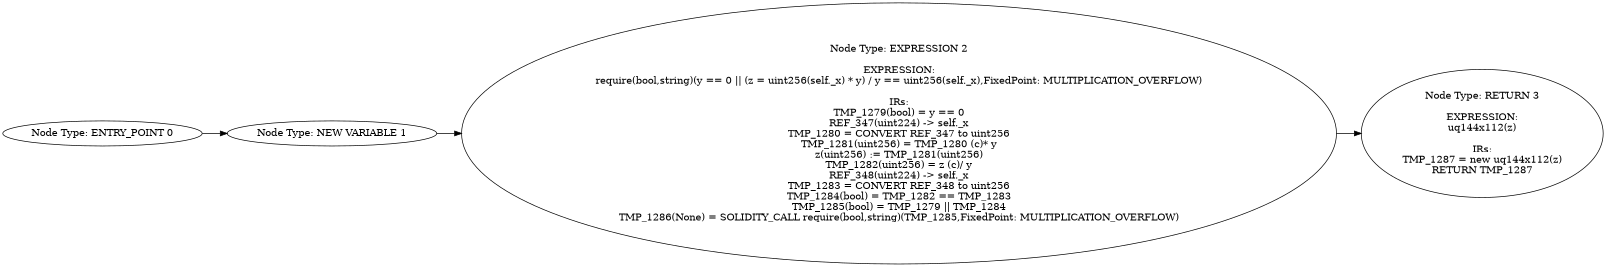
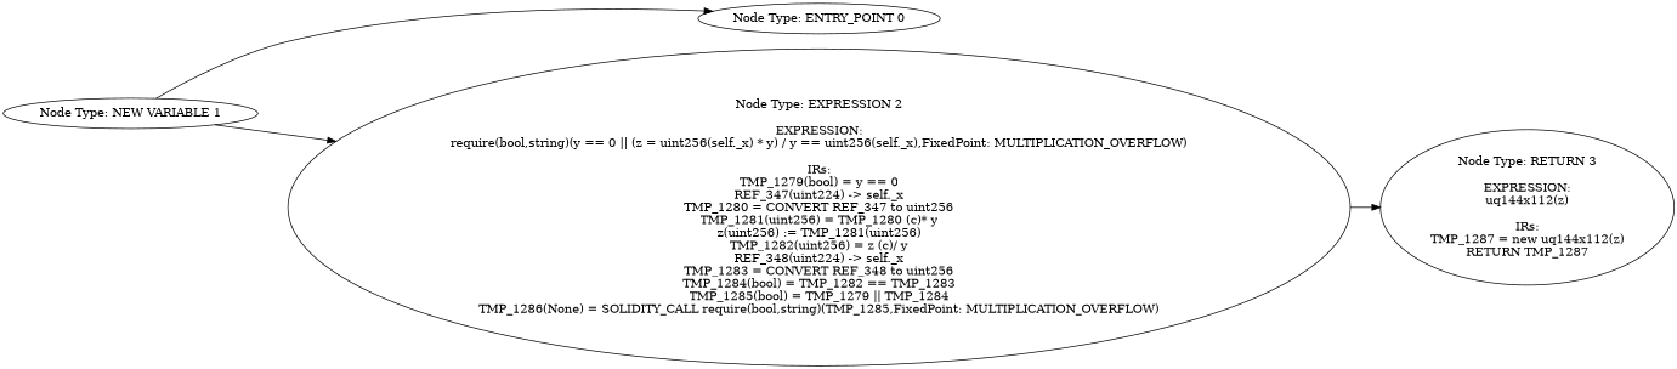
  digraph {
    rankdir=LR
    fontname="DejaVu Serif"
    node [fontname="DejaVu Serif"]
    edge [fontname="DejaVu Serif"]
    n1 [label="Node Type: ENTRY_POINT 0\n"]
    n2 [label="Node Type: NEW VARIABLE 1\n"]
    n3 [label="Node Type: EXPRESSION 2\n\nEXPRESSION:\nrequire(bool,string)(y == 0 || (z = uint256(self._x) * y) / y == uint256(self._x),FixedPoint: MULTIPLICATION_OVERFLOW)\n\nIRs:\nTMP_1279(bool) = y == 0\nREF_347(uint224) -> self._x\nTMP_1280 = CONVERT REF_347 to uint256\nTMP_1281(uint256) = TMP_1280 (c)* y\nz(uint256) := TMP_1281(uint256)\nTMP_1282(uint256) = z (c)/ y\nREF_348(uint224) -> self._x\nTMP_1283 = CONVERT REF_348 to uint256\nTMP_1284(bool) = TMP_1282 == TMP_1283\nTMP_1285(bool) = TMP_1279 || TMP_1284\nTMP_1286(None) = SOLIDITY_CALL require(bool,string)(TMP_1285,FixedPoint: MULTIPLICATION_OVERFLOW)"]
    n4 [label="Node Type: RETURN 3\n\nEXPRESSION:\nuq144x112(z)\n\nIRs:\nTMP_1287 = new uq144x112(z)\nRETURN TMP_1287"]
-   n1 -> n2
+   n2 -> n1
    n2 -> n3
    n3 -> n4
  }
